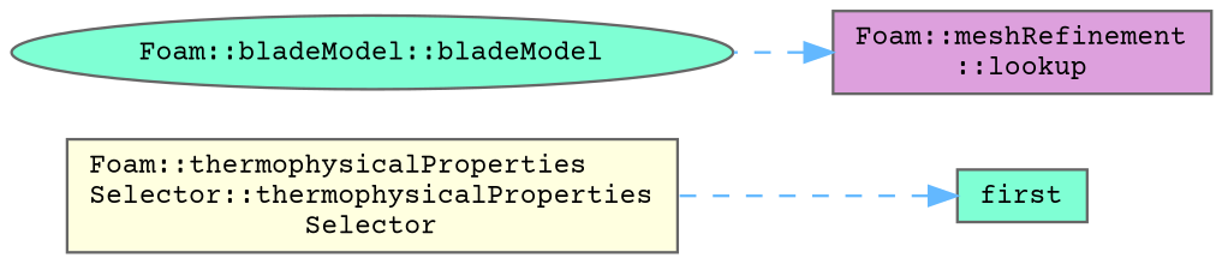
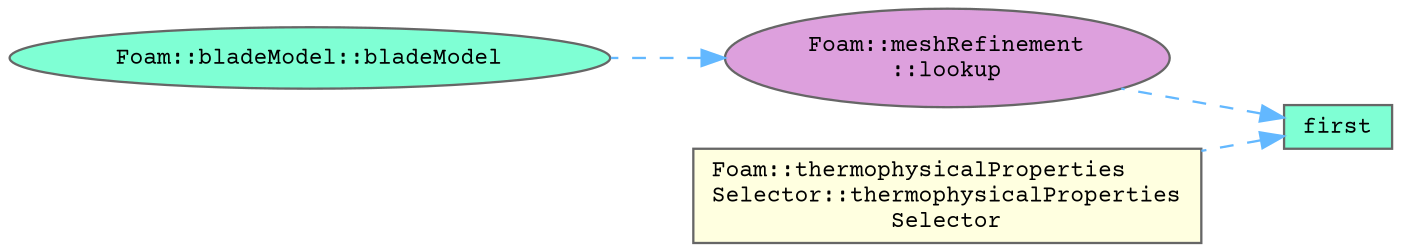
  digraph {
    fontname="Courier Prime"
    rankdir=RL
    node [color=grey40 fillcolor=aquamarine fontname="Courier Prime" fontsize=10 shape=box style=filled]
    edge [color=steelblue1 dir=back fontname="Courier Prime" fontsize=10 labelfontname=Helvetica labelfontsize=10 style=dashed]
    n1 [color=gray40 fontcolor=black height=0.2 label=first width=0.4]
-   n2 [fillcolor=plum height=0.2 label="Foam::meshRefinement\l::lookup" width=0.4]
+   n2 [fillcolor=plum height=0.2 label="Foam::meshRefinement\l::lookup" shape=ellipse width=0.4]
    n3 [fillcolor=lightyellow height=0.2 label="Foam::thermophysicalProperties\lSelector::thermophysicalProperties\lSelector" width=0.4]
    n4 [height=0.2 label="Foam::bladeModel::bladeModel" shape=ellipse width=0.4]
+   n1 -> n2
    n1 -> n3
    n2 -> n4
  }
